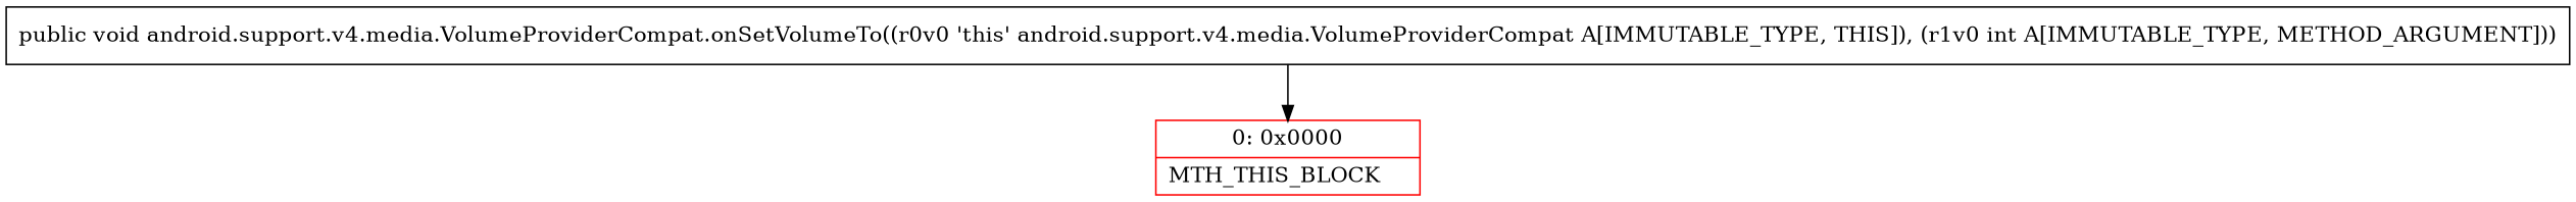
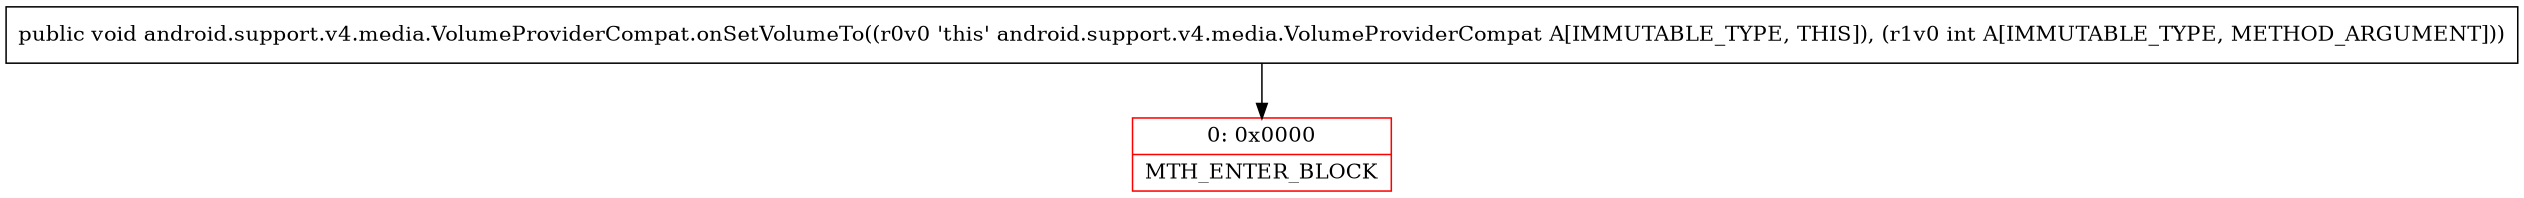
  digraph {
    node [shape=record]
-   n1 [color=red label="{0\:\ 0x0000|MTH_THIS_BLOCK\l}"]
+   n1 [color=red label="{0\:\ 0x0000|MTH_ENTER_BLOCK\l}"]
    n2 [label="{public void android.support.v4.media.VolumeProviderCompat.onSetVolumeTo((r0v0 'this' android.support.v4.media.VolumeProviderCompat A[IMMUTABLE_TYPE, THIS]), (r1v0 int A[IMMUTABLE_TYPE, METHOD_ARGUMENT])) }"]
    subgraph cluster_1 {
      label="R(0)"
    }
    n2 -> n1
  }
